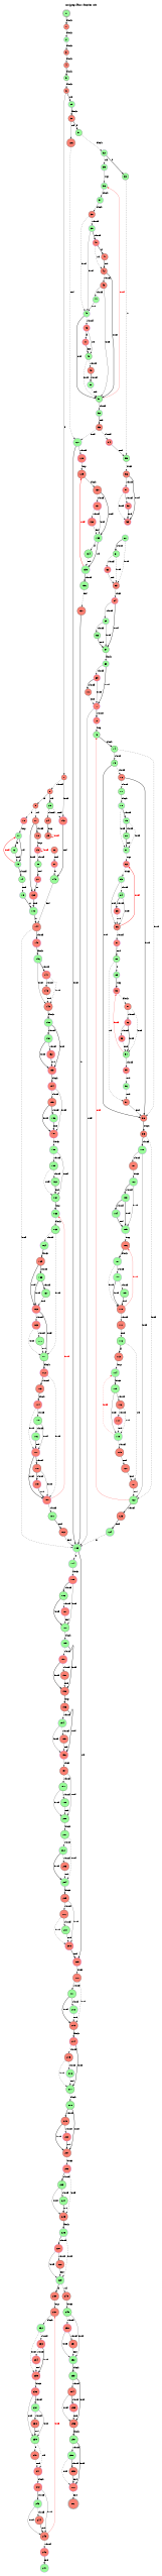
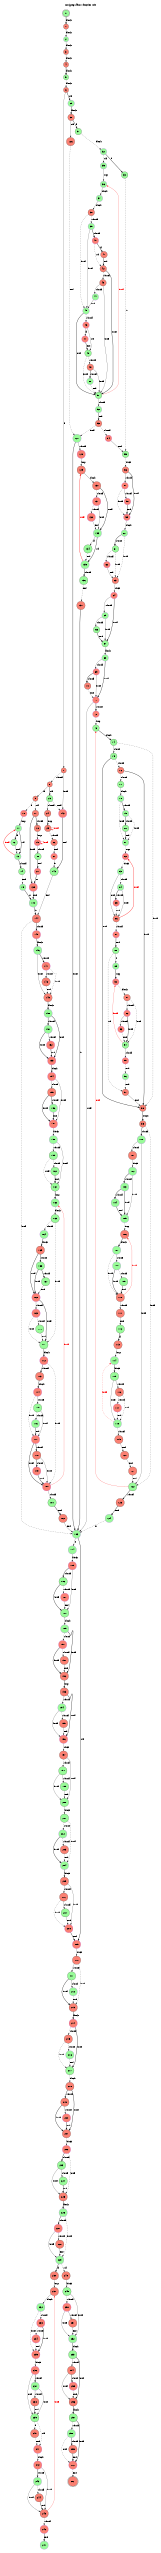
  digraph {
    label="mozjpeg.wasm - function 189"
    labelfontcolor=black
    labelfontname=Helvetica
    labelfontsize=16
    labelloc=t
    node [color=black fillcolor=salmon shape=circle style=filled]
    edge [style=solid]
    0 [fillcolor=palegreen shape=doublecircle]
    1
    2 [color=purple fillcolor=palegreen]
    261 [shape=doublecircle]
    3
    4
    5 [fillcolor=palegreen]
    6
    7
    29 [color=purple fillcolor=palegreen]
    8
    142 [color=purple]
    30
    9
    23 [fillcolor=palegreen]
    143 [fillcolor=palegreen]
    31 [fillcolor=palegreen]
    126
    10 [color=purple]
    17
    24
    144
    11 [color=purple fillcolor=palegreen]
    18
    139 [color=purple]
    25
    12 [fillcolor=palegreen]
    13 [color=purple fillcolor=palegreen]
    19 [color=purple]
    140 [color=purple fillcolor=palegreen]
    14 [fillcolor=palegreen]
    15 [color=purple fillcolor=palegreen]
    183 [color=purple fillcolor=palegreen]
    145 [color=purple]
    20 [fillcolor=palegreen]
    21 [color=purple]
    26
    27 [color=purple]
    32 [color=purple fillcolor=palegreen]
    127 [color=purple fillcolor=palegreen]
    33 [fillcolor=palegreen]
    35 [color=purple fillcolor=palegreen]
    128 [color=purple]
    55 [fillcolor=palegreen]
    36 [color=purple fillcolor=palegreen]
    56
    37 [color=purple fillcolor=palegreen]
    57 [color=purple]
    59 [color=purple]
    38
    39 [color=purple fillcolor=palegreen]
    45 [color=purple fillcolor=palegreen]
    40 [color=purple]
    51 [fillcolor=palegreen]
    46 [color=purple]
    41
    42
    52 [color=purple fillcolor=palegreen]
    47 [color=purple]
    48 [fillcolor=palegreen]
    43
    44 [color=purple fillcolor=palegreen]
    53
    49
    50 [color=purple fillcolor=palegreen]
    54 [color=purple]
    184 [color=purple fillcolor=palegreen]
    209 [color=purple]
    129
    58 [color=purple]
    60 [color=purple fillcolor=palegreen]
    61 [fillcolor=palegreen]
    63
    62 [color=purple]
    64 [color=purple]
    65 [color=purple fillcolor=palegreen]
    67 [fillcolor=palegreen]
    66 [fillcolor=palegreen]
    68 [color=purple fillcolor=palegreen]
    69 [color=purple]
    71 [color=purple]
    70
    72 [color=purple]
    73 [fillcolor=palegreen]
    74 [fillcolor=palegreen]
    185 [color=purple]
    210
    75 [fillcolor=palegreen]
    98
    76
    99
    77 [fillcolor=palegreen]
    100 [color=purple fillcolor=palegreen]
    122 [fillcolor=palegreen]
    78 [color=purple fillcolor=palegreen]
    79 [color=purple fillcolor=palegreen]
    81 [color=purple fillcolor=palegreen]
    80 [fillcolor=palegreen]
    82 [color=purple]
    83 [color=purple fillcolor=palegreen]
    84 [color=purple fillcolor=palegreen]
    86
    85 [color=purple]
    87 [color=purple]
    88 [fillcolor=palegreen]
    89 [color=purple fillcolor=palegreen]
    97
    90 [color=purple]
    91
    92 [color=purple]
    94 [fillcolor=palegreen]
    93 [color=purple]
    95 [color=purple]
    96 [color=purple fillcolor=palegreen]
    101
    123
    102 [color=purple fillcolor=palegreen]
    124 [color=purple fillcolor=palegreen]
    103 [color=purple fillcolor=palegreen]
    105 [color=purple fillcolor=palegreen]
    104 [color=purple fillcolor=palegreen]
    106
    107 [color=purple fillcolor=palegreen]
    108 [color=purple fillcolor=palegreen]
    110
    109 [fillcolor=palegreen]
    111
    112 [fillcolor=palegreen]
    113
    121
    114 [color=purple fillcolor=palegreen]
    115 [fillcolor=palegreen]
    116
    118 [color=purple fillcolor=palegreen]
    117 [color=purple]
    119
    120
    130
    131 [color=purple]
    133 [color=purple fillcolor=palegreen]
    132 [color=purple]
    134 [fillcolor=palegreen]
    135 [color=purple fillcolor=palegreen]
    136 [fillcolor=palegreen]
    137
    146 [color=purple fillcolor=palegreen]
    147 [color=purple]
    149
    148
    150 [color=purple fillcolor=palegreen]
    151 [color=purple fillcolor=palegreen]
    153 [color=purple]
    152 [color=purple]
    154 [color=purple]
    155
    157 [color=purple]
    156 [color=purple fillcolor=palegreen]
    158 [color=purple fillcolor=palegreen]
    159 [fillcolor=palegreen]
    161 [fillcolor=palegreen]
    160 [fillcolor=palegreen]
    162 [color=purple fillcolor=palegreen]
    163 [fillcolor=palegreen]
    164 [color=purple fillcolor=palegreen]
    171 [fillcolor=palegreen]
    165
    172 [color=purple]
    166 [fillcolor=palegreen]
    168 [color=purple]
    173
    180 [color=purple]
    167 [fillcolor=palegreen]
    169 [color=purple]
    170 [fillcolor=palegreen]
    174 [color=purple]
    181 [fillcolor=palegreen]
    175 [fillcolor=palegreen]
    177 [color=purple]
    182
    176 [color=purple fillcolor=palegreen]
    178
    179 [color=purple]
    186 [fillcolor=palegreen]
    188 [fillcolor=palegreen]
    211 [fillcolor=palegreen]
    213
    187 [color=purple]
    189 [color=purple fillcolor=palegreen]
    190 [color=purple]
    192
    191
    193
    194 [color=purple fillcolor=palegreen]
    196 [color=purple]
    195
    197
    198 [fillcolor=palegreen]
    200 [fillcolor=palegreen]
    199 [fillcolor=palegreen]
    201 [fillcolor=palegreen]
    202 [color=purple fillcolor=palegreen]
    204 [color=purple fillcolor=palegreen]
    203
    205
    206
    208 [color=purple]
    207 [fillcolor=palegreen]
    212 [color=purple fillcolor=palegreen]
    214 [color=purple]
    215
    217 [fillcolor=palegreen]
    216 [color=purple fillcolor=palegreen]
-   218 [fillcolor=palegreen]
+   218
    219
    221
    220 [color=purple]
    222 [color=purple]
    223 [fillcolor=palegreen]
    225
    224 [fillcolor=palegreen]
    226 [color=purple fillcolor=palegreen]
    227 [color=purple]
    229 [color=purple fillcolor=palegreen]
    228
    230
    248
    231
    249 [fillcolor=palegreen]
    232 [color=purple fillcolor=palegreen]
    250 [color=purple]
    252 [color=purple fillcolor=palegreen]
    233 [color=purple]
    235 [color=purple]
    234 [color=purple]
    236 [color=purple]
    237 [color=purple fillcolor=palegreen]
    239 [fillcolor=palegreen]
    238
    240
    241 [color=purple]
    242 [color=purple]
    243 [color=purple fillcolor=palegreen]
    245
    244
    246 [color=purple]
    247 [color=purple fillcolor=palegreen]
    251
    253 [fillcolor=palegreen]
    254
    256
    255 [color=purple]
    257 [fillcolor=palegreen]
    258 [color=purple fillcolor=palegreen]
    260 [color=purple]
    259
    0 -> 1 [label=block style=bold]
    1 -> 2 [label=block]
    2 -> 3 [label=block]
    3 -> 4 [label=block]
    4 -> 5 [label=block style=bold]
    5 -> 6 [label=block style=dashed]
    6 -> 7 [label=if]
    6 -> 29 [label="~if" style=bold]
    7 -> 8 [label="~br_if" style=dashed]
    7 -> 142 [label=br_if]
    29 -> 30 [label=block style=bold]
    8 -> 9 [label=if]
    8 -> 23 [label="~if" style=bold]
    142 -> 143 [label=end style=bold]
    30 -> 31 [label=if style=bold]
    30 -> 126 [label="~if"]
    9 -> 10 [label=if style=dashed]
    9 -> 17 [label="~if" style=dashed]
    23 -> 142 [label=br_if style=dashed]
    23 -> 24 [label="~br_if"]
    143 -> 144 [label=end]
    31 -> 32 [label=block style=dashed]
    126 -> 127 [label=end style=dashed]
    10 -> 11 [label=loop]
    17 -> 18 [label="~br_if" style=bold]
    17 -> 139 [label=br_if style=bold]
    24 -> 25 [label=loop style=bold]
    144 -> 183 [label=br_if style=dashed]
    144 -> 145 [label="~br_if" style=bold]
    11 -> 12 [label=if style=bold]
    11 -> 13 [label="~if" style=bold]
    18 -> 19 [label=loop]
    139 -> 140 [label=end style=bold]
    25 -> 25 [color=red fontcolor=red label=br_if]
+   25 -> 26 [label="~br_if" style=dashed]
    12 -> 13 [label=end]
    13 -> 11 [color=red fontcolor=red label=br_if style=bold]
    13 -> 14 [label="~br_if" style=bold]
    19 -> 19 [color=red fontcolor=red label=br_if]
    19 -> 20 [label="~br_if"]
    140 -> 144 [label=br style=bold]
    14 -> 15 [label=end style=dashed]
    15 -> 140 [label=br style=bold]
    183 -> 184 [label=if]
    183 -> 209 [label="~if" style=bold]
    145 -> 146 [label=block style=bold]
    20 -> 21 [label=end style=bold]
    21 -> 139 [label=br style=bold]
    26 -> 27 [label=end]
    27 -> 143 [label=br]
    32 -> 33 [label=if style=bold]
    32 -> 35 [label="~if" style=dashed]
    127 -> 183 [label=br_if style=bold]
    127 -> 128 [label="~br_if"]
    33 -> 55 [label=br style=dashed]
    35 -> 36 [label=loop]
    128 -> 129 [label=loop]
    55 -> 56 [label=block style=dashed]
    36 -> 37 [label=block]
    56 -> 57 [label="~br_if"]
    56 -> 59 [label=br_if style=bold]
    37 -> 38 [label=block]
    57 -> 59 [label=br_if style=dashed]
    57 -> 58 [label="~br_if"]
+   59 -> 60 [label=block]
    38 -> 39 [label="~br_if" style=dashed]
    38 -> 45 [label=br_if style=dashed]
    39 -> 45 [label=br_if]
    39 -> 40 [label="~br_if" style=bold]
    45 -> 51 [label=br_if style=bold]
    45 -> 46 [label="~br_if" style=dashed]
    40 -> 41 [label=if style=bold]
    40 -> 42 [label="~if" style=dashed]
    51 -> 36 [color=red fontcolor=red label=br_if]
    51 -> 52 [label="~br_if"]
    46 -> 47 [label=if]
    46 -> 48 [label="~if"]
    41 -> 42 [label=end style=bold]
    42 -> 51 [label=br_if style=bold]
    42 -> 43 [label="~br_if" style=dashed]
    52 -> 53 [label=end style=bold]
    47 -> 48 [label=end style=bold]
    48 -> 51 [label=br_if style=dashed]
    48 -> 49 [label="~br_if" style=dashed]
    43 -> 51 [label=br_if]
    43 -> 44 [label="~br_if"]
    44 -> 45 [label=end]
    53 -> 127 [label=br_if style=dashed]
    53 -> 54 [label="~br_if" style=dashed]
+   49 -> 51 [label=br_if]
    49 -> 50 [label="~br_if" style=bold]
    50 -> 51 [label=end style=dashed]
    54 -> 55 [label=end]
    184 -> 185 [label=block]
    209 -> 210 [label=block]
    129 -> 130 [label=block]
    58 -> 59 [label=end style=bold]
    60 -> 61 [label="~br_if" style=bold]
    60 -> 63 [label=br_if style=dashed]
    61 -> 63 [label=br_if style=dashed]
    61 -> 62 [label="~br_if" style=dashed]
    63 -> 64 [label=block]
    62 -> 63 [label=end]
    64 -> 65 [label="~br_if"]
    64 -> 67 [label=br_if style=bold]
    65 -> 67 [label=br_if]
    65 -> 66 [label="~br_if"]
    67 -> 68 [label=block]
    66 -> 67 [label=end style=bold]
    68 -> 69 [label="~br_if"]
    68 -> 71 [label=br_if style=bold]
    69 -> 71 [label=br_if]
    69 -> 70 [label="~br_if" style=bold]
    71 -> 183 [label=br_if]
    71 -> 72 [label="~br_if" style=bold]
    70 -> 71 [label=end style=dashed]
    72 -> 73 [label=loop style=dashed]
    73 -> 74 [label=block style=bold]
    74 -> 75 [label="~br_if"]
    74 -> 98 [label=br_if style=dashed]
    185 -> 186 [label="~br_if" style=bold]
    185 -> 188 [label=br_if]
    210 -> 211 [label="~br_if"]
    210 -> 213 [label=br_if style=dashed]
    75 -> 98 [label=br_if style=bold]
    75 -> 76 [label="~br_if" style=dashed]
    98 -> 99 [label=block style=bold]
    76 -> 98 [label=br_if style=bold]
    76 -> 77 [label="~br_if" style=dashed]
    99 -> 100 [label="~br_if" style=bold]
    99 -> 122 [label=br_if style=dashed]
    77 -> 78 [label=block]
    100 -> 122 [label=br_if]
    100 -> 101 [label="~br_if"]
    122 -> 73 [color=red fontcolor=red label=br_if]
    122 -> 123 [label="~br_if" style=bold]
    78 -> 79 [label="~br_if" style=bold]
    78 -> 81 [label=br_if style=dashed]
    79 -> 81 [label=br_if style=dashed]
    79 -> 80 [label="~br_if" style=bold]
    81 -> 82 [label=loop style=dashed]
    80 -> 81 [label=end style=bold]
    82 -> 83 [label=block style=dashed]
    83 -> 84 [label="~br_if" style=dashed]
    83 -> 86 [label=br_if]
    84 -> 86 [label=br_if]
    84 -> 85 [label="~br_if" style=bold]
    86 -> 82 [color=red fontcolor=red label=br_if style=bold]
    86 -> 87 [label="~br_if" style=dashed]
    85 -> 86 [label=end style=dashed]
    87 -> 88 [label=end style=bold]
    88 -> 89 [label=if]
    88 -> 97 [label="~if" style=dashed]
    89 -> 90 [label=loop style=bold]
    97 -> 98 [label=end]
    90 -> 91 [label=block style=dashed]
    91 -> 92 [label="~br_if"]
    91 -> 94 [label=br_if style=dashed]
    92 -> 94 [label=br_if style=bold]
    92 -> 93 [label="~br_if"]
    94 -> 90 [color=red fontcolor=red label=br_if]
    94 -> 95 [label="~br_if"]
    93 -> 94 [label=end style=dashed]
    95 -> 96 [label=end style=dashed]
    96 -> 97 [label=end style=dashed]
    101 -> 102 [label=block]
    123 -> 124 [label=end style=bold]
    102 -> 103 [label="~br_if" style=bold]
    102 -> 105 [label=br_if]
    124 -> 183 [label=br style=dashed]
    103 -> 105 [label=br_if style=bold]
    103 -> 104 [label="~br_if" style=bold]
    105 -> 106 [label=loop style=dashed]
    104 -> 105 [label=end style=bold]
    106 -> 107 [label=block style=bold]
    107 -> 108 [label="~br_if"]
    107 -> 110 [label=br_if style=dashed]
    108 -> 110 [label=br_if style=bold]
    108 -> 109 [label="~br_if" style=dashed]
    110 -> 106 [color=red fontcolor=red label=br_if]
    110 -> 111 [label="~br_if"]
    109 -> 110 [label=end style=bold]
    111 -> 112 [label=end]
    112 -> 113 [label=if style=bold]
-   112 -> 121 [label="~if" style=dashed]
    113 -> 114 [label=loop]
    121 -> 122 [label=end]
    114 -> 115 [label=block style=bold]
    115 -> 116 [label="~br_if"]
    115 -> 118 [label=br_if]
    116 -> 118 [label=br_if style=dashed]
    116 -> 117 [label="~br_if" style=dashed]
    118 -> 114 [color=red fontcolor=red label=br_if style=dashed]
    118 -> 119 [label="~br_if" style=dashed]
    117 -> 118 [label=end style=dashed]
    119 -> 120 [label=end]
    120 -> 121 [label=end]
    130 -> 131 [label="~br_if" style=dashed]
    130 -> 133 [label=br_if style=bold]
    131 -> 133 [label=br_if]
    131 -> 132 [label="~br_if" style=dashed]
    133 -> 134 [label=if]
    133 -> 135 [label="~if" style=bold]
    132 -> 133 [label=end]
    134 -> 135 [label=end style=dashed]
    135 -> 129 [color=red fontcolor=red label=br_if style=bold]
    135 -> 136 [label="~br_if" style=bold]
    136 -> 137 [label=end style=dashed]
    137 -> 183 [label=br style=bold]
    146 -> 147 [label="~br_if" style=bold]
    146 -> 149 [label=br_if]
    147 -> 149 [label=br_if style=dashed]
    147 -> 148 [label="~br_if"]
    149 -> 150 [label=block style=bold]
    148 -> 149 [label=end style=dashed]
    150 -> 151 [label="~br_if" style=bold]
    150 -> 153 [label=br_if style=bold]
    151 -> 153 [label=br_if style=bold]
    151 -> 152 [label="~br_if"]
    153 -> 154 [label=block style=bold]
    152 -> 153 [label=end style=bold]
    154 -> 155 [label="~br_if"]
    154 -> 157 [label=br_if]
    155 -> 157 [label=br_if style=bold]
    155 -> 156 [label="~br_if" style=bold]
    157 -> 158 [label=block]
    156 -> 157 [label=end style=bold]
    158 -> 159 [label="~br_if" style=dashed]
    158 -> 161 [label=br_if]
    159 -> 161 [label=br_if style=dashed]
    159 -> 160 [label="~br_if" style=dashed]
    161 -> 162 [label=loop style=bold]
    160 -> 161 [label=end style=bold]
    162 -> 163 [label=block style=dashed]
    163 -> 164 [label="~br_if" style=dashed]
    163 -> 171 [label=br_if style=dashed]
    164 -> 165 [label=block style=bold]
    171 -> 172 [label=block style=bold]
    165 -> 166 [label="~br_if" style=bold]
    165 -> 168 [label=br_if style=bold]
    172 -> 173 [label="~br_if" style=bold]
    172 -> 180 [label=br_if style=dashed]
    166 -> 168 [label=br_if style=bold]
    166 -> 167 [label="~br_if" style=bold]
    168 -> 171 [label=br_if style=bold]
    168 -> 169 [label="~br_if"]
    173 -> 174 [label=block style=bold]
    180 -> 162 [color=red fontcolor=red label=br_if]
    180 -> 181 [label="~br_if"]
    167 -> 168 [label=end]
    169 -> 171 [label=br_if style=dashed]
    169 -> 170 [label="~br_if" style=dashed]
    170 -> 171 [label=end]
    174 -> 175 [label="~br_if"]
    174 -> 177 [label=br_if style=dashed]
    181 -> 182 [label=end style=bold]
    175 -> 177 [label=br_if]
    175 -> 176 [label="~br_if" style=dashed]
    177 -> 180 [label=br_if style=bold]
    177 -> 178 [label="~br_if" style=bold]
    182 -> 183 [label=end]
    176 -> 177 [label=end style=bold]
    178 -> 180 [label=br_if]
    178 -> 179 [label="~br_if" style=bold]
    179 -> 180 [label=end style=bold]
    186 -> 188 [label=br_if style=bold]
    186 -> 187 [label="~br_if" style=dashed]
    188 -> 189 [label=block]
    211 -> 213 [label=br_if style=bold]
    211 -> 212 [label="~br_if"]
    213 -> 214 [label=block style=bold]
    187 -> 188 [label=end]
    189 -> 190 [label="~br_if" style=dashed]
    189 -> 192 [label=br_if style=bold]
    190 -> 192 [label=br_if style=bold]
    190 -> 191 [label="~br_if" style=dashed]
    192 -> 193 [label=loop style=bold]
    191 -> 192 [label=end]
    193 -> 194 [label="~br_if"]
    193 -> 196 [label=br_if style=bold]
    194 -> 196 [label=br_if]
    194 -> 195 [label="~br_if" style=dashed]
    196 -> 197 [label=block]
    195 -> 196 [label=end]
    197 -> 198 [label="~br_if" style=dashed]
    197 -> 200 [label=br_if]
    198 -> 200 [label=br_if]
    198 -> 199 [label="~br_if"]
    200 -> 201 [label=block]
    199 -> 200 [label=end]
    201 -> 202 [label="~br_if" style=dashed]
    201 -> 204 [label=br_if style=dashed]
    202 -> 204 [label=br_if style=bold]
    202 -> 203 [label="~br_if" style=dashed]
    204 -> 205 [label=block style=bold]
    203 -> 204 [label=end style=dashed]
    205 -> 206 [label="~br_if"]
    205 -> 208 [label=br_if]
    206 -> 208 [label=br_if style=dashed]
    206 -> 207 [label="~br_if"]
    208 -> 209 [label=end style=bold]
    207 -> 208 [label=end]
    212 -> 213 [label=end style=dashed]
    214 -> 215 [label="~br_if" style=dashed]
    214 -> 217 [label=br_if style=bold]
    215 -> 217 [label=br_if style=dashed]
    215 -> 216 [label="~br_if" style=dashed]
    217 -> 218 [label=block style=dashed]
    216 -> 217 [label=end style=dashed]
    218 -> 219 [label="~br_if" style=bold]
    218 -> 221 [label=br_if style=bold]
    219 -> 221 [label=br_if style=bold]
    219 -> 220 [label="~br_if"]
    221 -> 222 [label=block style=dashed]
    220 -> 221 [label=end style=bold]
    222 -> 223 [label="~br_if" style=bold]
    222 -> 225 [label=br_if style=dashed]
    223 -> 225 [label=br_if]
    223 -> 224 [label="~br_if"]
    225 -> 226 [label=block style=bold]
    224 -> 225 [label=end style=bold]
    226 -> 227 [label="~br_if" style=bold]
    226 -> 229 [label=br_if style=dashed]
    227 -> 229 [label=br_if]
    227 -> 228 [label="~br_if"]
    229 -> 230 [label=if style=bold]
    229 -> 248 [label="~if" style=dashed]
    228 -> 229 [label=end]
    230 -> 231 [label=loop]
    248 -> 249 [label=block]
    231 -> 232 [label=block]
    249 -> 250 [label="~br_if" style=dashed]
    249 -> 252 [label=br_if]
    232 -> 233 [label="~br_if" style=dashed]
    232 -> 235 [label=br_if style=dashed]
    250 -> 252 [label=br_if]
    250 -> 251 [label="~br_if"]
    252 -> 253 [label=block style=bold]
    233 -> 235 [label=br_if style=bold]
    233 -> 234 [label="~br_if" style=dashed]
    235 -> 236 [label=block]
    234 -> 235 [label=end style=dashed]
    236 -> 237 [label="~br_if" style=bold]
    236 -> 239 [label=br_if]
    237 -> 239 [label=br_if]
    237 -> 238 [label="~br_if"]
    239 -> 240 [label=if style=dashed]
    239 -> 241 [label="~if" style=dashed]
    238 -> 239 [label=end style=bold]
    240 -> 241 [label=end style=dashed]
    241 -> 242 [label=block]
    242 -> 243 [label="~br_if" style=bold]
    242 -> 245 [label=br_if]
    243 -> 245 [label=br_if]
    243 -> 244 [label="~br_if" style=dashed]
    245 -> 231 [color=red fontcolor=red label=br_if]
    245 -> 246 [label="~br_if" style=dashed]
    244 -> 245 [label=end style=bold]
    246 -> 247 [label=end style=bold]
    251 -> 252 [label=end]
    253 -> 254 [label="~br_if"]
    253 -> 256 [label=br_if style=bold]
    254 -> 256 [label=br_if]
    254 -> 255 [label="~br_if" style=bold]
    256 -> 257 [label=block style=bold]
    255 -> 256 [label=end style=dashed]
    257 -> 258 [label="~br_if" style=dashed]
    257 -> 260 [label=br_if style=bold]
    258 -> 260 [label=br_if style=dashed]
    258 -> 259 [label="~br_if" style=bold]
    260 -> 261 [label=end style=dashed]
    259 -> 260 [label=end style=bold]
  }
